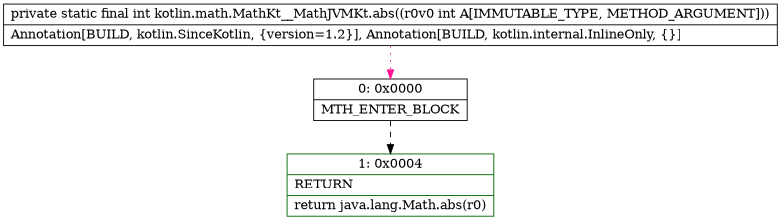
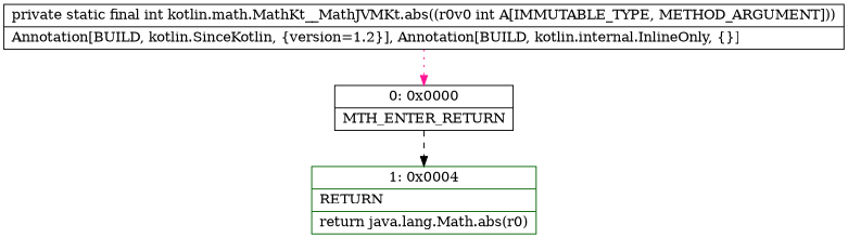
  digraph {
    node [shape=record color=black]
-   n1 [label="{0\:\ 0x0000|MTH_ENTER_BLOCK\l}"]
+   n1 [label="{0\:\ 0x0000|MTH_ENTER_RETURN\l}"]
    n2 [label="{1\:\ 0x0004|RETURN\l|return java.lang.Math.abs(r0)\l}" color=darkgreen]
    n3 [label="{private static final int kotlin.math.MathKt__MathJVMKt.abs((r0v0 int A[IMMUTABLE_TYPE, METHOD_ARGUMENT]))  | Annotation[BUILD, kotlin.SinceKotlin, \{version=1.2\}], Annotation[BUILD, kotlin.internal.InlineOnly, \{\}]\l}"]
    n1 -> n2 [color=black style=dashed]
    n3 -> n1 [color=deeppink style=dotted]
  }
